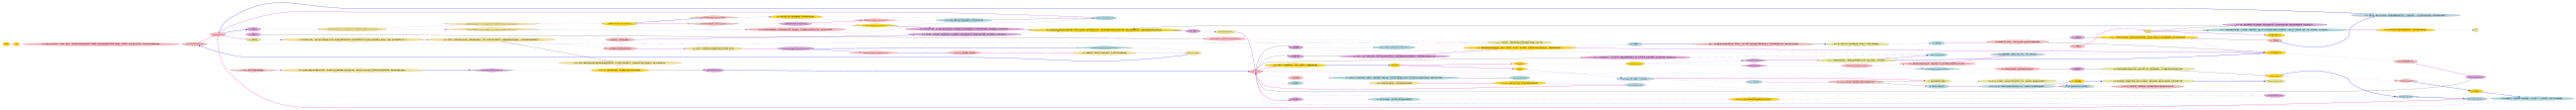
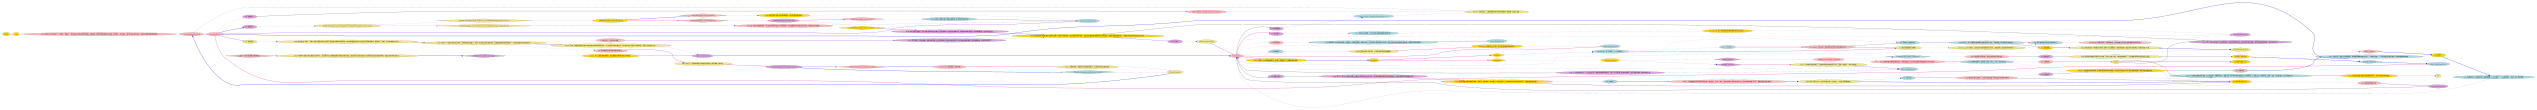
  digraph {
    fontname="EB Garamond"
    rankdir=LR
    node [color=darkgreen fillcolor=lightpink fontname="EB Garamond" style=filled]
    edge [arrowhead=box color=gray40 fontname="EB Garamond" style=bold]
    n1 [fillcolor=gold label=START]
    n2 [color=brown fillcolor=gold label=input]
    n3 [color=brown label="Wirrâl: 封面上的大字构成了一个标题：“威勒尔。”彩色的盒子使用的是田园风格。封面图片上印着奇怪模样的类人动物，有些矮小，有些高大，有些长着尖尖的耳朵，还有些生着薄如蝉翼的翅膀。"]
    n4 [label="Jump to: [examining_the_box]"]
    n5 [color=brown fillcolor=lightblue label="Wirrâl: 根据重要程度，选项有：精灵，矮人，人类，仙灵和侏儒。"]
    n6 [label="You: 了解精灵。"]
    n7 [color=brown fillcolor=gold label="You: 把小册子放在一边。"]
    n8 [color=brown fillcolor=khaki label=bookhub]
    n9 [label="Wirrâl: 你把它塞回盒子里。"]
    n10 [color=brown label="Wirrâl: 盒子里的东西越来越少，发出的咔哒声也失去了从前的热情。只有地图和小册子还在四下晃动，撞击着盒子的侧壁。"]
    n11 [fillcolor=lightblue label="Jump to: [examining_the_box]"]
    n12 [color=brown label=examining_the_box]
    n13 [color=brown fillcolor=plum label="You: 拿走骰子。"]
    n14 [fillcolor=lightblue label="You: “也许有人应该做一个以大革命为背景的角色扮演游戏。”"]
    n15 [color=brown fillcolor=gold label="Kim Kitsuragi: “嗯。祝你能成功找到愿意扮演公社社员的人。”"]
    n16 [color=brown fillcolor=lightblue label="Kim Kitsuragi: “嗯，有意思。一个公社社员。”"]
    n17 [fillcolor=khaki label="You: “看起来跟威勒尔不搭啊。”"]
    n18 [fillcolor=lightblue label="You: “那有什么有意思的？”"]
    n19 [color=brown fillcolor=lightblue label="You: “一个什么？”"]
    n20 [fillcolor=khaki label="Kim Kitsuragi: “它不是的。公社社员不是游戏背景的一部分……我猜是有人在包装的时候放错了。”"]
    n21 [color=brown fillcolor=lightblue label="Kim Kitsuragi: “这个小雕像不是威勒尔游戏背景的一部分……我猜是有人在包装的时候放错了。”"]
    n22 [label="Kim Kitsuragi: “公社社员。就是世纪前大革命中的左翼革命分子。”"]
    n23 [color=brown label="You: 看看地图。"]
    n24 [fillcolor=lightblue label="Wirrâl: 威勒尔中人口最少的种族，侏儒矮小、圆胖而愚蠢。侏儒生活在一个由劣质木屋组成的小村庄里。每天大部分时间都在耕作和抽烟。侏儒没有其他亚种族。"]
    n25 [fillcolor=lightblue label="Jump to: [inside_the_box]"]
    n26 [color=brown fillcolor=lightblue label="Jump to: [inside_the_box]"]
    n27 [color=brown label=inside_the_box]
    n28 [fillcolor=lightblue label="You: 看看骰子。"]
    n29 [fillcolor=plum label="You: 看看雕像。"]
    n30 [fillcolor=plum label="You: 看看小册子。"]
    n31 [fillcolor=gold label="Wirrâl: 你看见一个衣衫褴褛的男人，戴着一顶歪帽子，正挥舞着某种枪械。"]
    n32 [color=brown fillcolor=plum label="Logic: 一个左翼革命分子……一位公社社员。他看起来很迷失的样子，像一个异乡异客。更有可能的是，他只是意外困在了错误的盒子里。"]
    n33 [color=brown fillcolor=gold label="Wirrâl: 你听见骰子在盒子里撞击着侧壁，发出咔嗒咔哒的声响。"]
    n34 [color=brown fillcolor=khaki label="Wirrâl: 它是由某种木头制成的，上面装饰着特殊的植物图案。"]
    n35 [fillcolor=lightblue label="Jump to: [Wirrâl: \"A colourful box with the title \"Wir...\"]"]
    n36 [color=brown fillcolor=plum label="Wirrâl: 精灵——高大，轻盈又优雅，长着长长的头发和尖尖的耳朵。他们因为能够使用强力魔法而闻名，不过在肉搏战中的也颇为出色。"]
    n37 [fillcolor=gold label="IsKimHere()"]
    n38 [fillcolor=lightblue label="Jump to: [inside_the_box]"]
    n39 [fillcolor=khaki label="Wirrâl: 矮人下面又分出一些不同的亚种族：高山矮人，守卫矮人和黑暗矮人。"]
    n40 [fillcolor=lightblue label="You: 了解人类。"]
    n41 [label="Wirrâl: 他们就只是人类而已……还有什么好说的？他们是能力均衡的万事通。"]
    n42 [fillcolor=plum label="Jump to: [inside_the_box]"]
    n43 [color=brown fillcolor=lightblue label="You: 了解矮人。"]
    n44 [label="Wirrâl: 一个由勤勉的山民组成的伟大种族。他们矮小、结实、强壮，喜欢挖掘金子和其他珍贵矿石。他们同样精通战斗艺术，更喜欢使用斧头和锤子。"]
    n45 [fillcolor=plum label="Variable[\"doomed.game_wirral_took_dice\"]"]
    n46 [color=brown label="Variable[\"doomed.game_wirral_took_dice\"]" shape=diamond]
    n47 [fillcolor=gold label="!(Variable[\"doomed.game_wirral_took_dice\"])" shape=diamond]
    n48 [fillcolor=lightblue label="Wirrâl: 你听见小雕像在盒子里撞击着侧壁，发出咔嗒咔哒的声响。"]
    n49 [color=brown fillcolor=plum label="Wirrâl: 拿出点男子气概来，这可是有关结构化的乐趣！你只需要阅读一些复杂的规则手册，研究各种各样的地图，展开插图棋盘，然后开始丢骰子。"]
    n50 [fillcolor=gold label="Wirrâl: 很快你就可以使用低级人物角色在整个大草原上玩闹嬉戏，被艾斯凯尔骑士猎杀……或者在充满危险和绝望的无尽地下城里，跟难以言喻的野兽战斗，召唤强大的魔法来协助你完成任务。"]
    n51 [fillcolor=gold label="Encyclopedia: 你对骰子不太了解，不过这个看起来该死的神奇。"]
    n52 [color=brown fillcolor=plum label="Jump to: [inside_the_box]"]
    n53 [fillcolor=plum label="You: 了解仙灵。"]
    n54 [color=brown fillcolor=gold label="Wirrâl: 一个能够飞行的小种族，以喜好恶作剧和诡计而闻名。他们经常会把别人引入自己的魔法陷阱。仙灵没有其他亚种族。"]
    n55 [label="You: 了解侏儒。"]
    n56 [color=brown fillcolor=khaki label="Jump to: [bookhub]"]
    n57 [color=brown fillcolor=khaki label="Wirrâl: 背后的简介写着：“厌倦了烦闷又劳累的现代生活吗？那就逃往威勒尔的世界吧！把各洲和国家还有它们之间的小纷争抛在脑后。抛弃电力，磁铁，还有无聊的技术工具……”"]
    n58 [color=brown fillcolor=khaki label="Wirrâl: “沉迷于一个异想天开的奇幻世界，尽情释放你的想象力，创造一段充满无尽可能的冒险。发现威胁威勒尔的恐怖秘密——你的冒险团队能否拯救世界？”"]
    n59 [color=brown label="You: 我不确定自己能不能承担这些责任。"]
    n60 [label="You: 绝对不行，听起来太危险了。"]
    n61 [color=brown fillcolor=khaki label="Rhetoric: 是的，威勒尔的设定是因为复杂的政治联盟体系而闻名的。不过如果你不感兴趣的话，可以直接去地下城中寻找战利品。大部分人都会这么做。"]
    n62 [color=brown fillcolor=plum label="You: 检查够了。"]
    n63 [color=brown label="Jump to: [Wirrâl: \"A colourful box with the title \"Wir...\"]"]
    n64 [fillcolor=khaki label="Wirrâl: 一个彩色盒子，上面用黑色粗体字母印着“威勒尔”的标题。这是个桌游。"]
    n65 [color=brown fillcolor=plum label="You: 摇动盒子。"]
    n66 [fillcolor=khaki label="You: 看看背面。"]
    n67 [color=brown fillcolor=khaki label="Drama: 最重要的是，如果骰子没有按您的路走，永远也不要忘记怒退游戏！"]
    n68 [color=brown fillcolor=gold label="Rhetoric: 不。这是给基佬准备的。来自赫姆达尔的男人要比它棒得多。"]
    n69 [fillcolor=plum label="Jump to: [inside_the_box]"]
    n70 [color=brown fillcolor=lightblue label="You: “是不是说我们就没办法玩游戏了？”"]
    n71 [color=brown fillcolor=gold label="You: 拿走雕像。"]
    n72 [fillcolor=khaki label="Logic: 一个模样很古怪的家伙……看起来跟其他背景都不太符合。他有一股更加……*革命*的味道。"]
    n73 [color=brown fillcolor=khaki label="Variable[\"doomed.game_wirral_took_figurine\"]  and  Variable[\"doomed.game_wirral_took_dice\"]"]
    n74 [color=brown fillcolor=khaki label="Variable[\"doomed.game_wirral_took_figurine\"]  and  Variable[\"doomed.game_wirral_took_dice\"]" shape=diamond]
    n75 [color=brown fillcolor=khaki label="!(Variable[\"doomed.game_wirral_took_figurine\"]  and  Variable[\"doomed.game_wirral_took_dice\"])" shape=diamond]
    n76 [color=brown fillcolor=khaki label="Drama: 别忘了，还有您和朋友之间激烈的争吵会上升到身体上的对抗。"]
    n77 [fillcolor=plum label="Wirrâl: 它不危险，它充满乐趣，结构化的乐趣！你只需要阅读一些复杂的规则手册，研究各种各样的地图，展开插图棋盘，然后开始丢骰子。"]
    n78 [fillcolor=plum label="Variable[\"doomed.game_wirral_blackcheck_drama\"]"]
    n79 [fillcolor=lightblue label="Wirrâl: 你撬开盒子，在里面找到一份折叠地图，一本小册子，一个24面的骰子，还有一些小塑料雕像。"]
    n80 [fillcolor=gold label="You: 把盒子放在一边。"]
    n81 [fillcolor=plum label="Wirrâl: 没错，就是这种精神！你只需要阅读一些复杂的规则手册，研究各种各样的地图，铺开配有插图的棋盘，然后开始丢骰子。"]
    n82 [fillcolor=lightblue label="Wirrâl: 一份粗糙的翻版手绘地图。左上角写着：‘威勒尔地区’。地图上有一些小村庄和中型城镇（名字很奇怪），除此之外，还有草地，森林，山脉，湖泊和海洋（名字也很奇怪）。"]
    n83 [fillcolor=gold label="Variable[\"doomed.game_wirral_took_figurine\"]"]
    n84 [label="Variable[\"doomed.game_wirral_took_figurine\"]" shape=diamond]
    n85 [label="!(Variable[\"doomed.game_wirral_took_figurine\"])" shape=diamond]
    n86 [fillcolor=khaki label="Wirrâl: 你托起底座，平视着这个雕像。塑料小人回望着你，他的表情扭曲，像是在不安地呼喊。你把它装进了口袋。"]
    n87 [fillcolor=khaki label="Jump to: [inside_the_box]"]
    n88 [fillcolor=gold label="Variable[\"tc.revolution\"]"]
    n89 [color=brown fillcolor=plum label="Variable[\"tc.revolution\"]" shape=diamond]
    n90 [fillcolor=plum label="!(Variable[\"tc.revolution\"])" shape=diamond]
    n91 [color=brown label="IsTHCPresent(\"revacholian_nationhood\")"]
    n92 [fillcolor=lightblue label="!(IsTHCPresent(\"revacholian_nationhood\"))" shape=diamond]
    n93 [color=brown label="Wirrâl: 威勒尔魔法种族的快速引导。使用这些独一无二的幻想背景来创建属于你自己的英雄。"]
    n94 [color=brown fillcolor=lightblue label="Wirrâl: 标题下面，用较小的字体写着：“豪华配置增量套装第三版。”。侧面补充着：“一个剑与魔法的冒险桌游。附带新地图和新模型。”"]
    n95 [label="Kim Kitsuragi: 警督耸耸肩。“我有种感觉，这些雕像比其他任何东西更能起到布景作用。”"]
    n96 [color=brown label="Variable[\"doomed.game_wirral_blackcheck_drama\"]" shape=diamond]
    n97 [fillcolor=lightblue label="!(Variable[\"doomed.game_wirral_blackcheck_drama\"])" shape=diamond]
    n98 [color=brown label="Electrochemistry: 还有啤酒。很多啤酒。"]
    n99 [color=brown fillcolor=lightblue label="Jump to: [examining_the_box]"]
    n100 [color=brown fillcolor=gold label="Variable[\"tc.hjelmdall\"]"]
    n101 [label="Variable[\"tc.hjelmdall\"]" shape=diamond]
    n102 [color=brown fillcolor=lightblue label="!(Variable[\"tc.hjelmdall\"])" shape=diamond]
    n103 [fillcolor=gold label="You: 打开盒子。"]
    n104 [color=brown fillcolor=gold label="Wirrâl: 精灵有各种各样有趣的亚种族：高精灵，森林精灵，湖水精灵，还有雪精灵。但是如果你不想太实验性的话——基础的精灵就足够了。"]
    n105 [fillcolor=plum label="You: 关上盒子。"]
    n106 [color=brown fillcolor=gold label="IsKimHere()" shape=diamond]
    n107 [color=brown fillcolor=gold label="!(IsKimHere())" shape=diamond]
    n108 [fillcolor=khaki label="Jump to: [inside_the_box]"]
    n109 [color=brown fillcolor=gold label="Wirrâl: 它跟你目前见过的任何东西都不相符。这可不是份有用的地图。"]
    115 [fillcolor=khaki]
    n111 [label="You: 是的，我们已经准备好接受挑战了。" shape=diamond]
    n112 [color=brown fillcolor=khaki label="Wirrâl: 不像那个愚蠢的*来自赫姆达尔的男人*，将法西斯主义的糟粕隐藏在伪现实的寓言背后。威勒尔完全没有为殖民主义的暴行做出陈词滥调的辩解。威勒尔是纯粹的*想象力*。"]
    n113 [fillcolor=plum label="IsTHCPresent(\"revacholian_nationhood\")" shape=diamond]
    n114 [color=brown label="Wirrâl: 你把骰子放进口袋。把好运带在身边总是好的。"]
    n115 [color=brown fillcolor=plum label="You: 检查盒子。"]
    n116 [fillcolor=khaki label="Wirrâl: 里面有些神秘的东西在沙沙作响。会是什么呢？骰子？塑料微缩模型？一个充满魔法和奇迹的幻想交叉世界？"]
    n1 -> n2 [arrowhead=odot color=deeppink]
    n2 -> n3 [arrowhead=odot color=purple style=dashed]
    n3 -> n4 [style=dashed]
    n4 -> n12 [arrowhead=odot color=deeppink]
    n5 -> n6 [arrowhead=odot color=deeppink style=dashed]
    n5 -> n7 [arrowhead=odot color=purple style=dashed]
    n6 -> n8 [color=deeppink]
    n7 -> n9 [arrowhead=odot style=dashed]
    n8 -> n80 [color=purple]
    n8 -> n81 [arrowhead=odot]
    n8 -> n82
    n9 -> n42 [arrowhead=odot color=purple]
    n10 -> n11 [arrowhead=odot color=blue style=dashed]
    n11 -> n12 [arrowhead=odot color=purple]
    n12 -> n62 [arrowhead=odot color=purple style=dashed]
    n12 -> n65 [color=blue]
    n12 -> n66 [arrowhead=odot color=purple]
    n13 -> n14 [color=deeppink style=dashed]
    n14 -> n15 [arrowhead=odot color=deeppink style=dashed]
    n15 -> n52 [arrowhead=odot style=dashed]
    n16 -> n17 [color=deeppink]
    n16 -> n18 [color=deeppink style=dashed]
    n16 -> n19 [arrowhead=odot style=dashed]
    n17 -> n20 [style=dashed]
    n18 -> n21 [arrowhead=odot color=purple]
    n19 -> n22 [color=deeppink]
    n20 -> n70 [color=purple style=dashed]
    n20 -> n71 [color=purple style=dashed]
    n21 -> n70 [color=deeppink]
    n21 -> n71 [arrowhead=odot]
    n22 -> n17 [arrowhead=odot]
    n22 -> n18 [arrowhead=odot]
    n23 -> n24 [color=deeppink style=dashed]
    n24 -> n25 [arrowhead=odot]
    n25 -> n27 [arrowhead=odot color=deeppink style=dashed]
    n26 -> n27 [arrowhead=odot color=deeppink]
    n27 -> n13 [color=deeppink]
    n27 -> n23 [arrowhead=odot style=dashed]
    n27 -> n28 [color=deeppink style=dashed]
    n27 -> n29
    n27 -> n30
    n27 -> n31 [arrowhead=odot color=deeppink]
    n27 -> n32 [arrowhead=odot]
    n28 -> n34 [arrowhead=odot color=deeppink style=dashed]
    n29 -> n35 [color=blue style=dashed]
    n30 -> n36 [arrowhead=odot]
    n31 -> n37 [color=blue]
    n32 -> n38 [color=blue style=dashed]
    n33 -> n11 [arrowhead=odot style=dashed]
    n34 -> n51 [arrowhead=odot color=deeppink]
    n35 -> n64 [arrowhead=odot color=deeppink style=dashed]
    n36 -> n104 [arrowhead=odot color=purple]
    n37 -> n106 [color=purple]
    n37 -> n107 [color=deeppink]
    n38 -> n27 [style=dashed]
-   n72 -> n7 [arrowhead=odot color=blue]
+   n39 -> n7 [arrowhead=odot color=blue]
    n39 -> n40 [color=blue style=dashed]
    n40 -> n41 [arrowhead=odot color=deeppink]
    n41 -> n7
    n41 -> n53 [arrowhead=odot color=purple style=dashed]
    n42 -> n27 [arrowhead=odot]
    n43 -> n44 [arrowhead=odot color=blue]
    n44 -> n39 [color=blue]
    n45 -> n46 [color=deeppink]
    n45 -> n47 [arrowhead=odot color=deeppink style=dashed]
    n46 -> n48 [style=dashed]
    n47 -> n49 [color=purple]
    n48 -> n11
    n49 -> n50 [arrowhead=odot color=purple]
    n50 -> n105 [arrowhead=odot color=purple]
    n51 -> n26 [arrowhead=odot color=blue style=dashed]
    n52 -> n27 [arrowhead=odot style=dashed]
    n53 -> n54 [arrowhead=odot]
    n54 -> n7 [arrowhead=odot color=blue style=dashed]
    n54 -> n55 [arrowhead=odot]
    n55 -> n94 [arrowhead=odot color=blue]
    n56 -> n4 [color=blue]
    n57 -> n58
    n58 -> n59 [style=dashed]
    n58 -> n60 [arrowhead=odot color=deeppink style=dashed]
    n58 -> n61 [arrowhead=odot]
    n59 -> n76 [color=purple]
    n60 -> n77 [color=purple]
    n61 -> n69 [color=deeppink style=dashed]
    n62 -> n63
    n63 -> n64 [arrowhead=odot style=dashed]
    n64 -> n4 [arrowhead=odot color=blue style=dashed]
    n65 -> n73 [style=dashed]
    n66 -> n57 [color=blue style=dashed]
    n67 -> n56 [arrowhead=odot color=blue style=dashed]
    n68 -> n69
    n69 -> n27 [color=blue]
    n70 -> n95 [color=purple style=dashed]
    n71 -> n86 [color=blue]
    n72 -> n38 [color=purple]
    n73 -> n74 [color=purple style=dashed]
    n73 -> n75 [arrowhead=odot color=purple style=dashed]
    n74 -> n10 [color=blue style=dashed]
    n75 -> n83 [color=deeppink style=dashed]
    n76 -> n78 [arrowhead=odot color=deeppink]
    n77 -> n50 [style=dashed]
    n78 -> n96 [color=purple]
    n78 -> n97 [arrowhead=odot color=blue]
    n79 -> n27 [color=blue style=dashed]
    n81 -> n50
    n82 -> n109 [arrowhead=odot color=purple]
    n83 -> n84 [arrowhead=odot color=blue]
    n83 -> n85 [color=deeppink]
    n84 -> n33 [color=blue style=dashed]
    n85 -> n45 [color=deeppink style=dashed]
    n86 -> n87 [color=blue]
    n87 -> n27 [color=purple style=dashed]
    n88 -> n89 [arrowhead=odot style=dashed]
    n88 -> n90 [color=blue style=dashed]
    n89 -> n91 [arrowhead=odot color=purple style=dashed]
    n90 -> n72 [color=deeppink]
    n91 -> n92 [color=purple style=dashed]
    n91 -> n93 [style=dashed]
    n92 -> n114 [arrowhead=odot style=dashed]
    n93 -> n5 [arrowhead=odot color=deeppink]
    n94 -> n12 [arrowhead=odot color=blue]
    n95 -> n52 [style=dashed]
    n96 -> n98 [arrowhead=odot color=blue]
    n97 -> n56 [arrowhead=odot color=deeppink style=dashed]
    n98 -> n67 [arrowhead=odot color=deeppink]
    n99 -> n12 [arrowhead=odot color=deeppink]
    n100 -> n101 [color=deeppink style=dashed]
    n100 -> n102 [color=blue]
    n101 -> n103 [color=blue]
    n102 -> n99 [color=blue]
    n103 -> n79 [color=blue]
    n104 -> n7 [arrowhead=odot color=purple]
    n104 -> n43 [arrowhead=odot color=blue style=dashed]
    n105 -> n108 [color=blue style=dashed]
    n106 -> n16 [color=blue style=dashed]
    n107 -> n88 [arrowhead=odot color=deeppink style=dashed]
    n108 -> n27 [arrowhead=odot color=purple]
    n109 -> 115 [color=blue style=dashed]
    n111 -> n112 [color=purple]
    n112 -> n113 [color=blue]
    n113 -> n68 [arrowhead=odot color=deeppink style=dashed]
    n114 -> n115 [arrowhead=odot]
    n115 -> n116 [arrowhead=odot]
    n116 -> n100
  }
